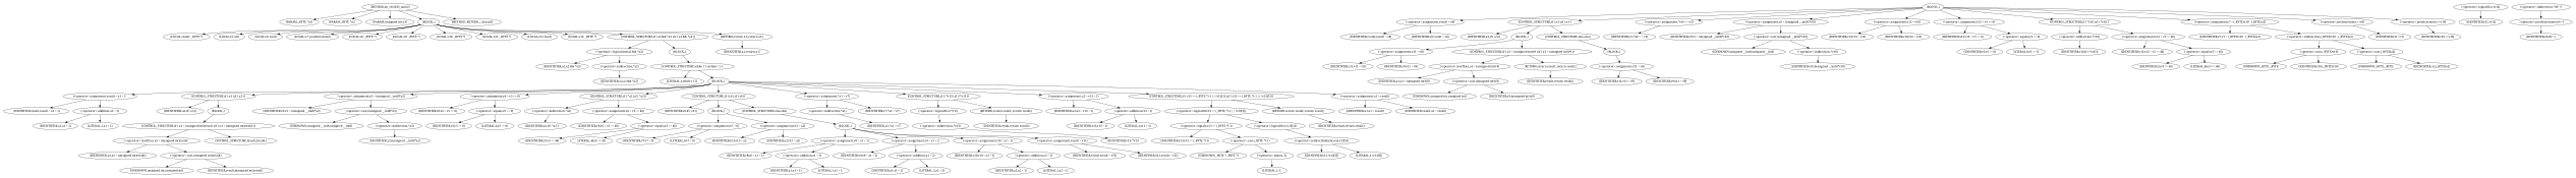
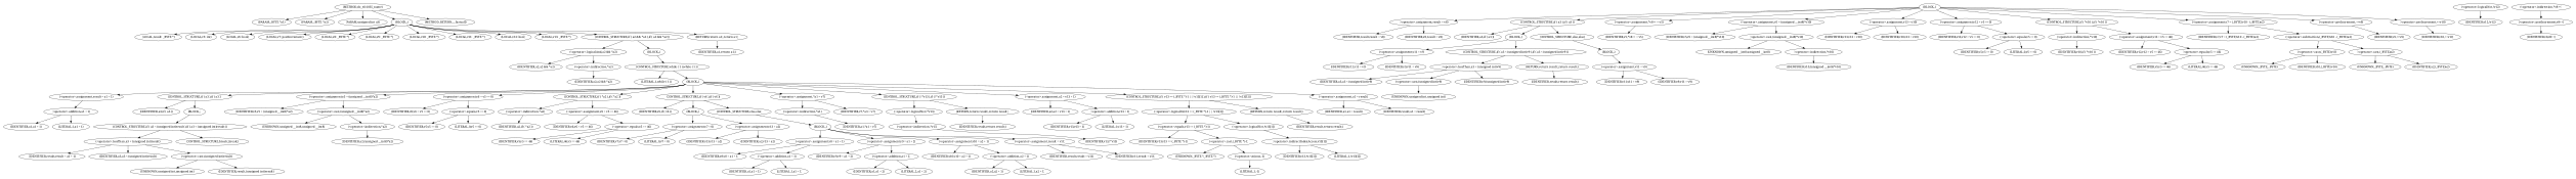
  digraph {
    fontname="Noto Serif"
    node [fontname="Noto Serif"]
    edge [fontname="Noto Serif"]
    n1 [label="(METHOD,do_rfc1035_name)"]
    n2 [label="(PARAM,_BYTE *a1)"]
    n3 [label="(PARAM,_BYTE *a2)"]
    n4 [label="(PARAM,unsigned int a3)"]
    n5 [label="(BLOCK,,)"]
    n6 [label="(METHOD_RETURN,__fastcall)"]
    n7 [label="(LOCAL,result: _BYTE *)"]
    n8 [label="(LOCAL,v5: int)"]
    n9 [label="(LOCAL,v6: bool)"]
    n10 [label="(LOCAL,v7: postIncrement)"]
    n11 [label="(LOCAL,v8: _BYTE *)"]
    n12 [label="(LOCAL,v9: _BYTE *)"]
    n13 [label="(LOCAL,v10: _BYTE *)"]
    n14 [label="(LOCAL,v11: _BYTE *)"]
    n15 [label="(LOCAL,v12: bool)"]
    n16 [label="(LOCAL,v13: _BYTE *)"]
    n17 [label="(CONTROL_STRUCTURE,if ( a2 && *a2 ),if ( a2 && *a2 ))"]
    n18 [label="(RETURN,return a1;,return a1;)"]
    n19 [label="(<operator>.logicalAnd,a2 && *a2)"]
    n20 [label="(BLOCK,,)"]
    n21 [label="(IDENTIFIER,a1,return a1;)"]
    n22 [label="(IDENTIFIER,a2,a2 && *a2)"]
    n23 [label="(<operator>.indirection,*a2)"]
    n24 [label="(CONTROL_STRUCTURE,while ( 1 ),while ( 1 ))"]
    n25 [label="(IDENTIFIER,a2,a2 && *a2)"]
    n26 [label="(LITERAL,1,while ( 1 ))"]
    n27 [label="(BLOCK,,)"]
    n28 [label="(<operator>.assignment,result = a1 + 1)"]
    n29 [label="(CONTROL_STRUCTURE,if ( a3 ),if ( a3 ))"]
    n30 [label="(<operator>.assignment,v5 = (unsigned __int8)*a2)"]
    n31 [label="(<operator>.assignment,v6 = v5 == 0)"]
    n32 [label="(CONTROL_STRUCTURE,if ( *a2 ),if ( *a2 ))"]
    n33 [label="(CONTROL_STRUCTURE,if ( v6 ),if ( v6 ))"]
    n34 [label="(<operator>.assignment,*a1 = v7)"]
    n35 [label="(CONTROL_STRUCTURE,if ( !*v13 ),if ( !*v13 ))"]
    n36 [label="(<operator>.assignment,a2 = v13 + 1)"]
    n37 [label="(CONTROL_STRUCTURE,if ( v13 == (_BYTE *)-1 || !v13[1] ),if ( v13 == (_BYTE *)-1 || !v13[1] ))"]
    n38 [label="(<operator>.assignment,a1 = result)"]
    n39 [label="(IDENTIFIER,result,result = a1 + 1)"]
    n40 [label="(<operator>.addition,a1 + 1)"]
    n41 [label="(IDENTIFIER,a3,if ( a3 ))"]
    n42 [label="(BLOCK,,)"]
    n43 [label="(IDENTIFIER,v5,v5 = (unsigned __int8)*a2)"]
    n44 [label="(<operator>.cast,(unsigned __int8)*a2)"]
    n45 [label="(IDENTIFIER,v6,v6 = v5 == 0)"]
    n46 [label="(<operator>.equals,v5 == 0)"]
    n47 [label="(<operator>.indirection,*a2)"]
    n48 [label="(<operator>.assignment,v6 = v5 == 46)"]
    n49 [label="(IDENTIFIER,v6,if ( v6 ))"]
    n50 [label="(BLOCK,,)"]
    n51 [label="(CONTROL_STRUCTURE,else,else)"]
    n52 [label="(<operator>.indirection,*a1)"]
    n53 [label="(IDENTIFIER,v7,*a3 = v7)"]
    n54 [label="(<operator>.logicalNot,!*v13)"]
    n55 [label="(RETURN,return result;,return result;)"]
    n56 [label="(IDENTIFIER,a2,a2 = v13 + 1)"]
    n57 [label="(<operator>.addition,v13 + 1)"]
    n58 [label="(<operator>.logicalOr,v13 == (_BYTE *)-1 || !v13[1])"]
    n59 [label="(RETURN,return result;,return result;)"]
    n60 [label="(IDENTIFIER,a1,a1 = result)"]
    n61 [label="(IDENTIFIER,result,a1 = result)"]
    n62 [label="(IDENTIFIER,a1,a1 + 1)"]
    n63 [label="(LITERAL,1,a1 + 1)"]
    n64 [label="(CONTROL_STRUCTURE,if ( a3 < (unsigned int)result ),if ( a3 < (unsigned int)result ))"]
    n65 [label="(<operator>.lessThan,a3 < (unsigned int)result)"]
    n66 [label="(CONTROL_STRUCTURE,break;,break;)"]
    n67 [label="(IDENTIFIER,a3,a3 < (unsigned int)result)"]
    n68 [label="(<operator>.cast,(unsigned int)result)"]
    n69 [label="(UNKNOWN,unsigned int,unsigned int)"]
    n70 [label="(IDENTIFIER,result,(unsigned int)result)"]
    n71 [label="(UNKNOWN,unsigned __int8,unsigned __int8)"]
    n72 [label="(<operator>.indirection,*a2)"]
    n73 [label="(IDENTIFIER,a2,(unsigned __int8)*a2)"]
    n74 [label="(IDENTIFIER,v5,v5 == 0)"]
    n75 [label="(LITERAL,0,v5 == 0)"]
    n76 [label="(IDENTIFIER,a2,if ( *a2 ))"]
    n77 [label="(IDENTIFIER,v6,v6 = v5 == 46)"]
    n78 [label="(<operator>.equals,v5 == 46)"]
    n79 [label="(IDENTIFIER,v5,v5 == 46)"]
    n80 [label="(LITERAL,46,v5 == 46)"]
    n81 [label="(<operator>.assignment,v7 = 0)"]
    n82 [label="(<operator>.assignment,v13 = a2)"]
    n83 [label="(BLOCK,,)"]
    n84 [label="(IDENTIFIER,v7,v7 = 0)"]
    n85 [label="(LITERAL,0,v7 = 0)"]
    n86 [label="(IDENTIFIER,v13,v13 = a2)"]
    n87 [label="(IDENTIFIER,a2,v13 = a2)"]
    n88 [label="(<operator>.assignment,v8 = a1 + 1)"]
    n89 [label="(<operator>.assignment,v9 = a1 + 2)"]
    n90 [label="(<operator>.assignment,v10 = a2 + 1)"]
    n91 [label="(<operator>.assignment,result = v11)"]
    n92 [label="(IDENTIFIER,v8,v8 = a1 + 1)"]
    n93 [label="(<operator>.addition,a1 + 1)"]
    n94 [label="(IDENTIFIER,v9,v9 = a1 + 2)"]
    n95 [label="(<operator>.addition,a1 + 2)"]
    n96 [label="(IDENTIFIER,v10,v10 = a2 + 1)"]
    n97 [label="(<operator>.addition,a2 + 1)"]
    n98 [label="(IDENTIFIER,result,result = v11)"]
    n99 [label="(IDENTIFIER,v11,result = v11)"]
    n100 [label="(IDENTIFIER,a1,a1 + 1)"]
    n101 [label="(LITERAL,1,a1 + 1)"]
    n102 [label="(IDENTIFIER,a1,a1 + 2)"]
    n103 [label="(LITERAL,2,a1 + 2)"]
    n104 [label="(IDENTIFIER,a2,a2 + 1)"]
    n105 [label="(LITERAL,1,a2 + 1)"]
    n106 [label="(BLOCK,,)"]
    n107 [label="(<operator>.assignment,result = v8)"]
    n108 [label="(CONTROL_STRUCTURE,if ( a3 ),if ( a3 ))"]
    n109 [label="(<operator>.assignment,*v8++ = v5)"]
    n110 [label="(<operator>.assignment,v5 = (unsigned __int8)*v10)"]
    n111 [label="(<operator>.assignment,v13 = v10)"]
    n112 [label="(<operator>.assignment,v12 = v5 == 0)"]
    n113 [label="(CONTROL_STRUCTURE,if ( *v10 ),if ( *v10 ))"]
    n114 [label="(<operator>.assignment,v7 = (_BYTE)v10 - (_BYTE)a2)"]
    n115 [label="(<operator>.preIncrement,++v9)"]
    n116 [label="(<operator>.preIncrement,++v10)"]
    n117 [label="(<operator>.logicalNot,!v12)"]
    n118 [label="(IDENTIFIER,v12,!v12)"]
    n119 [label="(IDENTIFIER,result,result = v8)"]
    n120 [label="(IDENTIFIER,v8,result = v8)"]
    n121 [label="(IDENTIFIER,a3,if ( a3 ))"]
    n122 [label="(BLOCK,,)"]
    n123 [label="(CONTROL_STRUCTURE,else,else)"]
    n124 [label="(IDENTIFIER,v5,*v8++ = v5)"]
    n125 [label="(IDENTIFIER,v5,v5 = (unsigned __int8)*v10)"]
    n126 [label="(<operator>.cast,(unsigned __int8)*v10)"]
    n127 [label="(IDENTIFIER,v13,v13 = v10)"]
    n128 [label="(IDENTIFIER,v10,v13 = v10)"]
    n129 [label="(IDENTIFIER,v12,v12 = v5 == 0)"]
    n130 [label="(<operator>.equals,v5 == 0)"]
    n131 [label="(<operator>.indirection,*v10)"]
    n132 [label="(<operator>.assignment,v12 = v5 == 46)"]
    n133 [label="(IDENTIFIER,v7,v7 = (_BYTE)v10 - (_BYTE)a2)"]
    n134 [label="(<operator>.subtraction,(_BYTE)v10 - (_BYTE)a2)"]
    n135 [label="(IDENTIFIER,v9,++v9)"]
    n136 [label="(IDENTIFIER,v10,++v10)"]
    n137 [label="(<operator>.assignment,v11 = v9)"]
    n138 [label="(CONTROL_STRUCTURE,if ( a3 < (unsigned int)v9 ),if ( a3 < (unsigned int)v9 ))"]
    n139 [label="(BLOCK,,)"]
    n140 [label="(IDENTIFIER,v11,v11 = v9)"]
    n141 [label="(IDENTIFIER,v9,v11 = v9)"]
    n142 [label="(<operator>.lessThan,a3 < (unsigned int)v9)"]
    n143 [label="(RETURN,return result;,return result;)"]
    n144 [label="(IDENTIFIER,a3,a3 < (unsigned int)v9)"]
    n145 [label="(<operator>.cast,(unsigned int)v9)"]
    n146 [label="(IDENTIFIER,result,return result;)"]
    n147 [label="(UNKNOWN,unsigned int,unsigned int)"]
    n148 [label="(IDENTIFIER,v9,(unsigned int)v9)"]
    n149 [label="(<operator>.assignment,v11 = v9)"]
    n150 [label="(IDENTIFIER,v11,v11 = v9)"]
    n151 [label="(IDENTIFIER,v9,v11 = v9)"]
    n152 [label="(<operator>.indirection,*v8++)"]
    n153 [label="(<operator>.postIncrement,v8++)"]
    n154 [label="(IDENTIFIER,v8,v8++)"]
    n155 [label="(UNKNOWN,unsigned __int8,unsigned __int8)"]
    n156 [label="(<operator>.indirection,*v10)"]
    n157 [label="(IDENTIFIER,v10,(unsigned __int8)*v10)"]
    n158 [label="(IDENTIFIER,v5,v5 == 0)"]
    n159 [label="(LITERAL,0,v5 == 0)"]
    n160 [label="(IDENTIFIER,v10,if ( *v10 ))"]
    n161 [label="(IDENTIFIER,v12,v12 = v5 == 46)"]
    n162 [label="(<operator>.equals,v5 == 46)"]
    n163 [label="(IDENTIFIER,v5,v5 == 46)"]
    n164 [label="(LITERAL,46,v5 == 46)"]
    n165 [label="(<operator>.cast,(_BYTE)v10)"]
    n166 [label="(<operator>.cast,(_BYTE)a2)"]
    n167 [label="(UNKNOWN,_BYTE,_BYTE)"]
    n168 [label="(IDENTIFIER,v10,(_BYTE)v10)"]
    n169 [label="(UNKNOWN,_BYTE,_BYTE)"]
    n170 [label="(IDENTIFIER,a2,(_BYTE)a2)"]
    n171 [label="(IDENTIFIER,a1,*a1 = v7)"]
    n172 [label="(<operator>.indirection,*v13)"]
    n173 [label="(IDENTIFIER,result,return result;)"]
    n174 [label="(IDENTIFIER,v13,!*v13)"]
    n175 [label="(IDENTIFIER,v13,v13 + 1)"]
    n176 [label="(LITERAL,1,v13 + 1)"]
    n177 [label="(<operator>.equals,v13 == (_BYTE *)-1)"]
    n178 [label="(<operator>.logicalNot,!v13[1])"]
    n179 [label="(IDENTIFIER,result,return result;)"]
    n180 [label="(IDENTIFIER,v13,v13 == (_BYTE *)-1)"]
    n181 [label="(<operator>.cast,(_BYTE *)-1)"]
    n182 [label="(<operator>.indirectIndexAccess,v13[1])"]
    n183 [label="(UNKNOWN,_BYTE *,_BYTE *)"]
    n184 [label="(<operator>.minus,-1)"]
    n185 [label="(LITERAL,1,-1)"]
    n186 [label="(IDENTIFIER,v13,!v13[1])"]
    n187 [label="(LITERAL,1,!v13[1])"]
    n1 -> n2
    n1 -> n3
    n1 -> n4
    n1 -> n5
    n1 -> n6
    n5 -> n7
    n5 -> n8
    n5 -> n9
    n5 -> n10
    n5 -> n11
    n5 -> n12
    n5 -> n13
    n5 -> n14
    n5 -> n15
    n5 -> n16
    n5 -> n17
    n5 -> n18
    n17 -> n19
    n17 -> n20
    n18 -> n21
    n19 -> n22
    n19 -> n23
    n20 -> n24
    n23 -> n25
    n24 -> n26
    n24 -> n27
    n27 -> n28
    n27 -> n29
    n27 -> n30
    n27 -> n31
    n27 -> n32
    n27 -> n33
    n27 -> n34
    n27 -> n35
    n27 -> n36
    n27 -> n37
    n27 -> n38
-   n28 -> n39
+   n65 -> n39
    n28 -> n40
    n29 -> n41
    n29 -> n42
    n30 -> n43
    n30 -> n44
    n31 -> n45
    n31 -> n46
    n32 -> n47
    n32 -> n48
    n33 -> n49
    n33 -> n50
    n33 -> n51
    n34 -> n52
    n34 -> n53
    n35 -> n54
    n35 -> n55
    n36 -> n56
    n36 -> n57
    n37 -> n58
    n37 -> n59
    n38 -> n60
    n38 -> n61
    n40 -> n62
    n40 -> n63
    n42 -> n64
    n44 -> n71
    n44 -> n72
    n46 -> n74
    n46 -> n75
    n47 -> n76
    n48 -> n77
    n48 -> n78
    n50 -> n81
    n50 -> n82
    n51 -> n83
    n52 -> n171
    n54 -> n172
    n55 -> n173
    n57 -> n175
    n57 -> n176
    n58 -> n177
    n58 -> n178
    n59 -> n179
    n64 -> n65
    n64 -> n66
    n65 -> n67
    n65 -> n68
    n68 -> n69
    n68 -> n70
    n72 -> n73
    n78 -> n79
    n78 -> n80
    n81 -> n84
    n81 -> n85
    n82 -> n86
    n82 -> n87
    n83 -> n88
    n83 -> n89
    n83 -> n90
    n83 -> n91
    n88 -> n92
    n88 -> n93
    n89 -> n94
    n89 -> n95
    n90 -> n96
    n90 -> n97
    n91 -> n98
    n91 -> n99
    n93 -> n100
    n93 -> n101
    n95 -> n102
    n95 -> n103
    n97 -> n104
    n97 -> n105
    n106 -> n107
    n106 -> n108
    n106 -> n109
    n106 -> n110
    n106 -> n111
    n106 -> n112
    n106 -> n113
    n106 -> n114
    n106 -> n115
    n106 -> n116
    n107 -> n119
    n107 -> n120
    n108 -> n121
    n108 -> n122
    n108 -> n123
    n109 -> n124
    n110 -> n125
    n110 -> n126
    n111 -> n127
    n111 -> n128
    n112 -> n129
    n112 -> n130
    n113 -> n131
    n113 -> n132
    n114 -> n133
    n114 -> n134
    n115 -> n135
    n116 -> n136
    n117 -> n118
    n122 -> n137
    n122 -> n138
    n123 -> n139
    n126 -> n155
    n126 -> n156
    n130 -> n158
    n130 -> n159
    n131 -> n160
    n132 -> n161
    n132 -> n162
    n134 -> n165
    n134 -> n166
    n137 -> n140
    n137 -> n141
    n138 -> n142
    n138 -> n143
    n139 -> n149
    n142 -> n144
    n142 -> n145
    n143 -> n146
    n145 -> n147
-   n145 -> n148
+   n142 -> n148
    n149 -> n150
    n149 -> n151
    n152 -> n153
    n153 -> n154
    n156 -> n157
    n162 -> n163
    n162 -> n164
    n165 -> n167
    n165 -> n168
    n166 -> n169
    n166 -> n170
    n172 -> n174
    n177 -> n180
    n177 -> n181
    n178 -> n182
    n181 -> n183
    n181 -> n184
    n182 -> n186
    n182 -> n187
    n184 -> n185
  }
